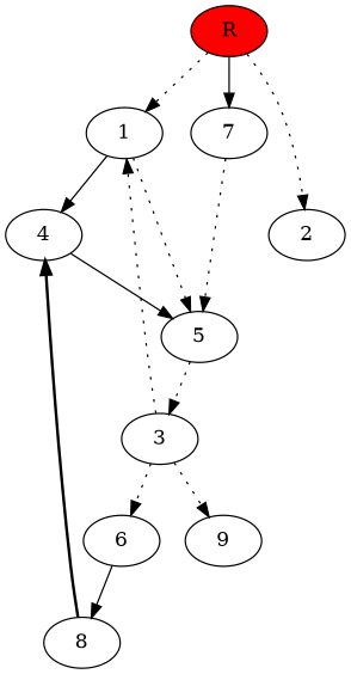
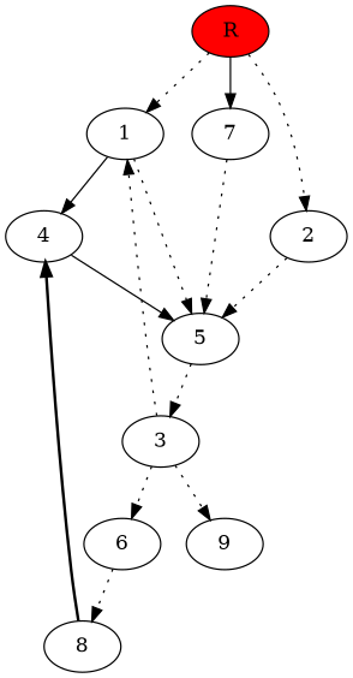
  digraph {
    edge [style=dotted]
    1
    4
    5
    3
    2
    8
    9
    6
    7
    R [fillcolor="#ff0000" style=filled]
    1 -> 4 [style=solid]
    1 -> 5
    4 -> 5 [style=solid]
    5 -> 3
    3 -> 1
    3 -> 9
    3 -> 6
+   2 -> 5
    8 -> 4 [style=bold]
-   6 -> 8 [style=solid]
+   6 -> 8
    7 -> 5
    R -> 1
    R -> 2
    R -> 7 [style=solid]
  }
